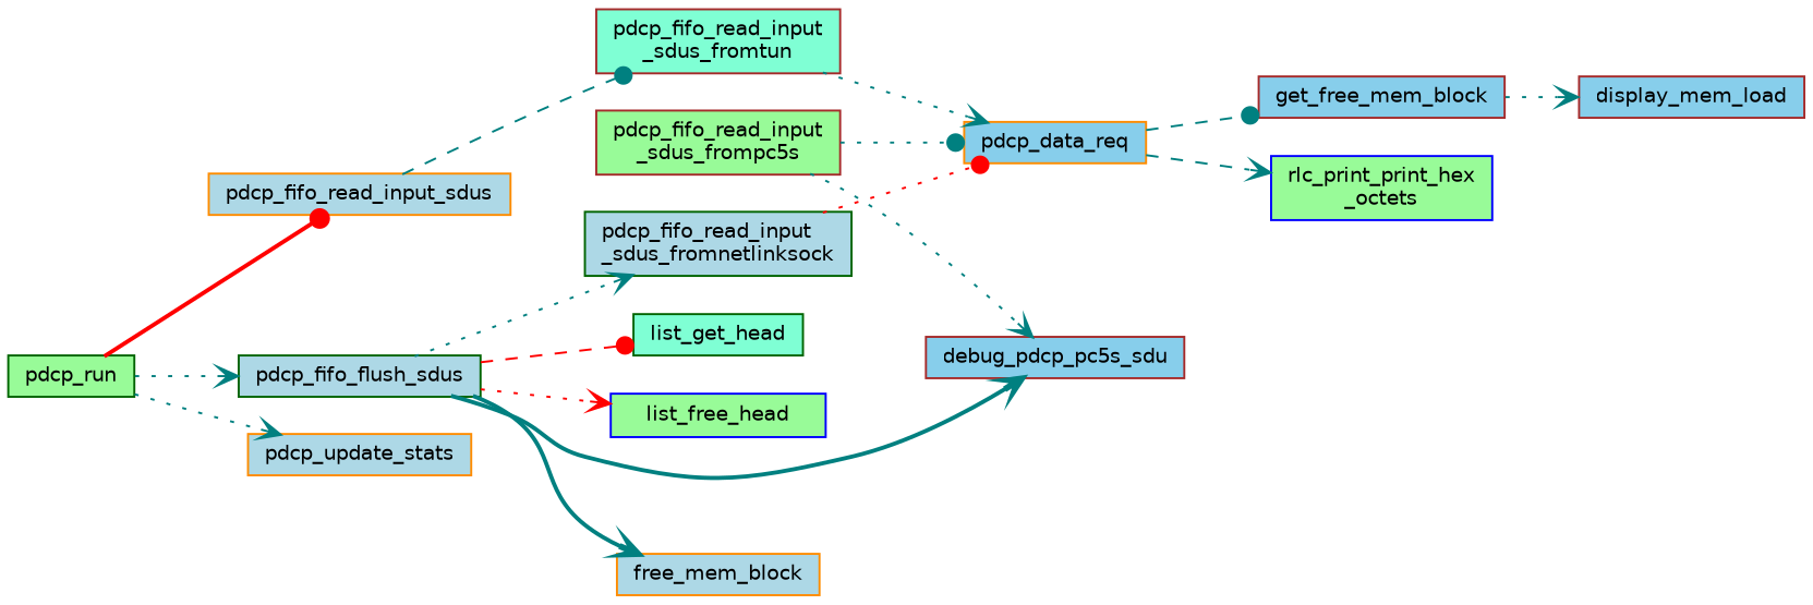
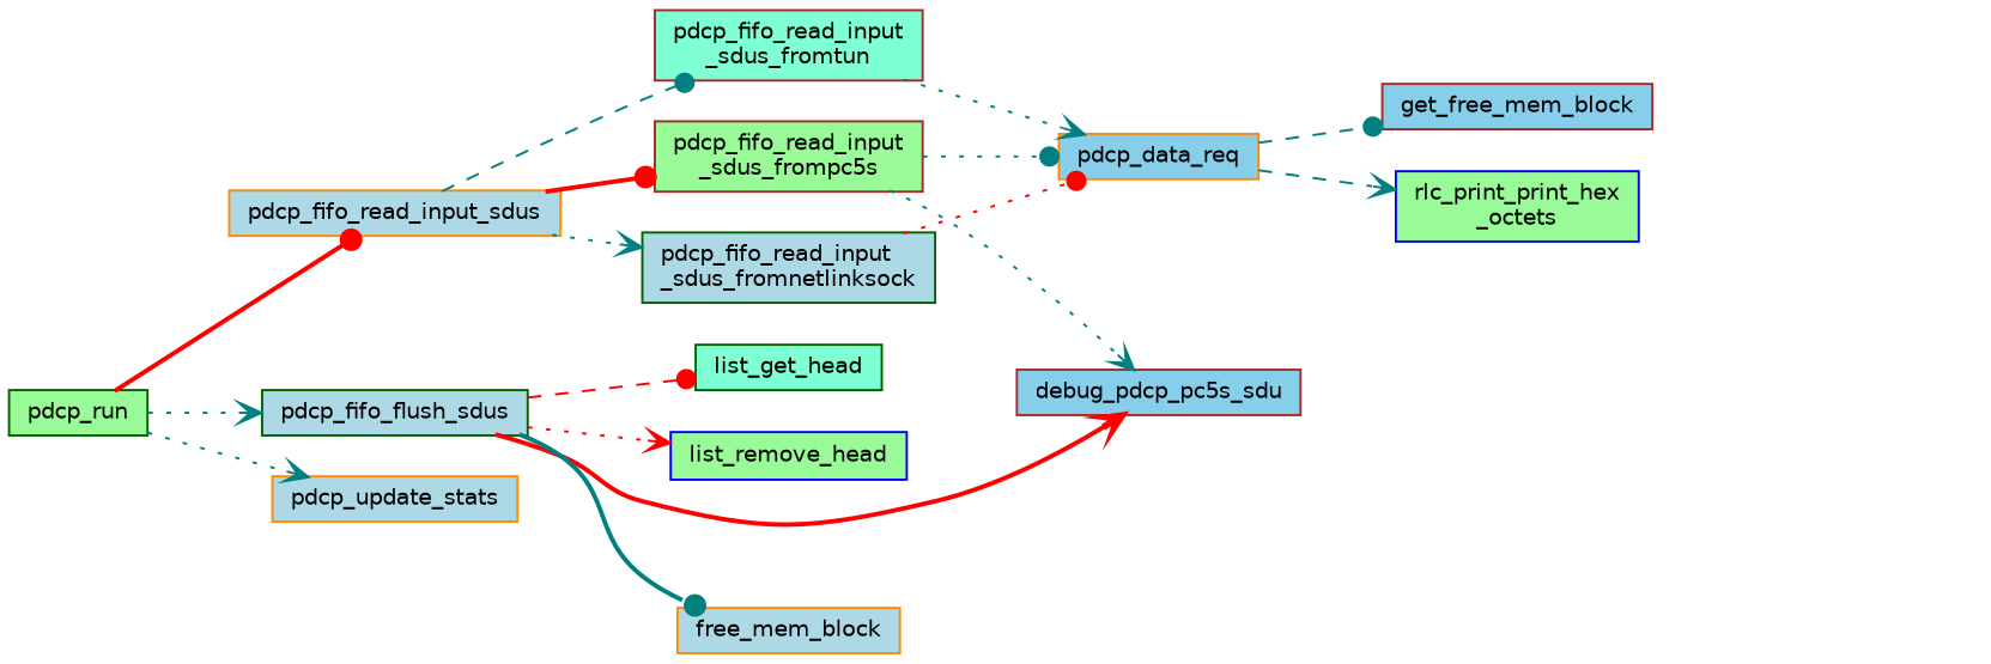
  digraph {
    rankdir=LR
    node [color=brown fillcolor=lightblue fontname=Helvetica fontsize=10 shape=record style=filled]
    edge [arrowhead=vee color=teal fontname=Helvetica fontsize=10 labelfontname=Helvetica labelfontsize=10 style=dotted]
    n1 [color=darkgreen fillcolor=palegreen fontcolor=black height=0.2 label=pdcp_run width=0.4]
    n2 [color=darkgreen height=0.2 label=pdcp_fifo_flush_sdus width=0.4]
    n3 [color=darkorange height=0.2 label=pdcp_fifo_read_input_sdus width=0.4]
    n4 [color=darkorange height=0.2 label=pdcp_update_stats width=0.4]
    n5 [color=darkorange fillcolor=skyblue height=0.2 label=pdcp_data_req width=0.4]
    n6 [fillcolor=skyblue height=0.2 label=get_free_mem_block width=0.4]
    n7 [color=blue fillcolor=palegreen height=0.2 label="rlc_print_print_hex\l_octets" width=0.4]
    n8 [fillcolor=skyblue height=0.2 label=debug_pdcp_pc5s_sdu width=0.4]
    n9 [color=darkorange height=0.2 label=free_mem_block width=0.4]
    n10 [color=darkgreen fillcolor=aquamarine height=0.2 label=list_get_head width=0.4]
-   n11 [color=blue fillcolor=palegreen height=0.2 label=list_free_head width=0.4]
+   n11 [color=blue fillcolor=palegreen height=0.2 label=list_remove_head width=0.4]
    n12 [color=darkgreen height=0.2 label="pdcp_fifo_read_input\l_sdus_fromnetlinksock" width=0.4]
    n13 [fillcolor=palegreen height=0.2 label="pdcp_fifo_read_input\l_sdus_frompc5s" width=0.4]
    n14 [fillcolor=aquamarine height=0.2 label="pdcp_fifo_read_input\l_sdus_fromtun" width=0.4]
-   n15 [fillcolor=skyblue height=0.2 label=display_mem_load width=0.4]
    n1 -> n2
    n1 -> n3 [arrowhead=dot color=red style=bold]
    n1 -> n4
-   n2 -> n8 [style=bold]
-   n2 -> n9 [style=bold]
+   n2 -> n8 [color=red style=bold]
+   n2 -> n9 [arrowhead=dot style=bold]
    n2 -> n10 [arrowhead=dot color=red style=dashed]
    n2 -> n11 [color=red]
-   n2 -> n12
+   n3 -> n12
+   n3 -> n13 [arrowhead=dot color=red style=bold]
    n3 -> n14 [arrowhead=dot style=dashed]
    n5 -> n6 [arrowhead=dot style=dashed]
    n5 -> n7 [style=dashed]
-   n6 -> n15
    n12 -> n5 [arrowhead=dot color=red]
    n13 -> n5 [arrowhead=dot]
    n13 -> n8
    n14 -> n5
  }
